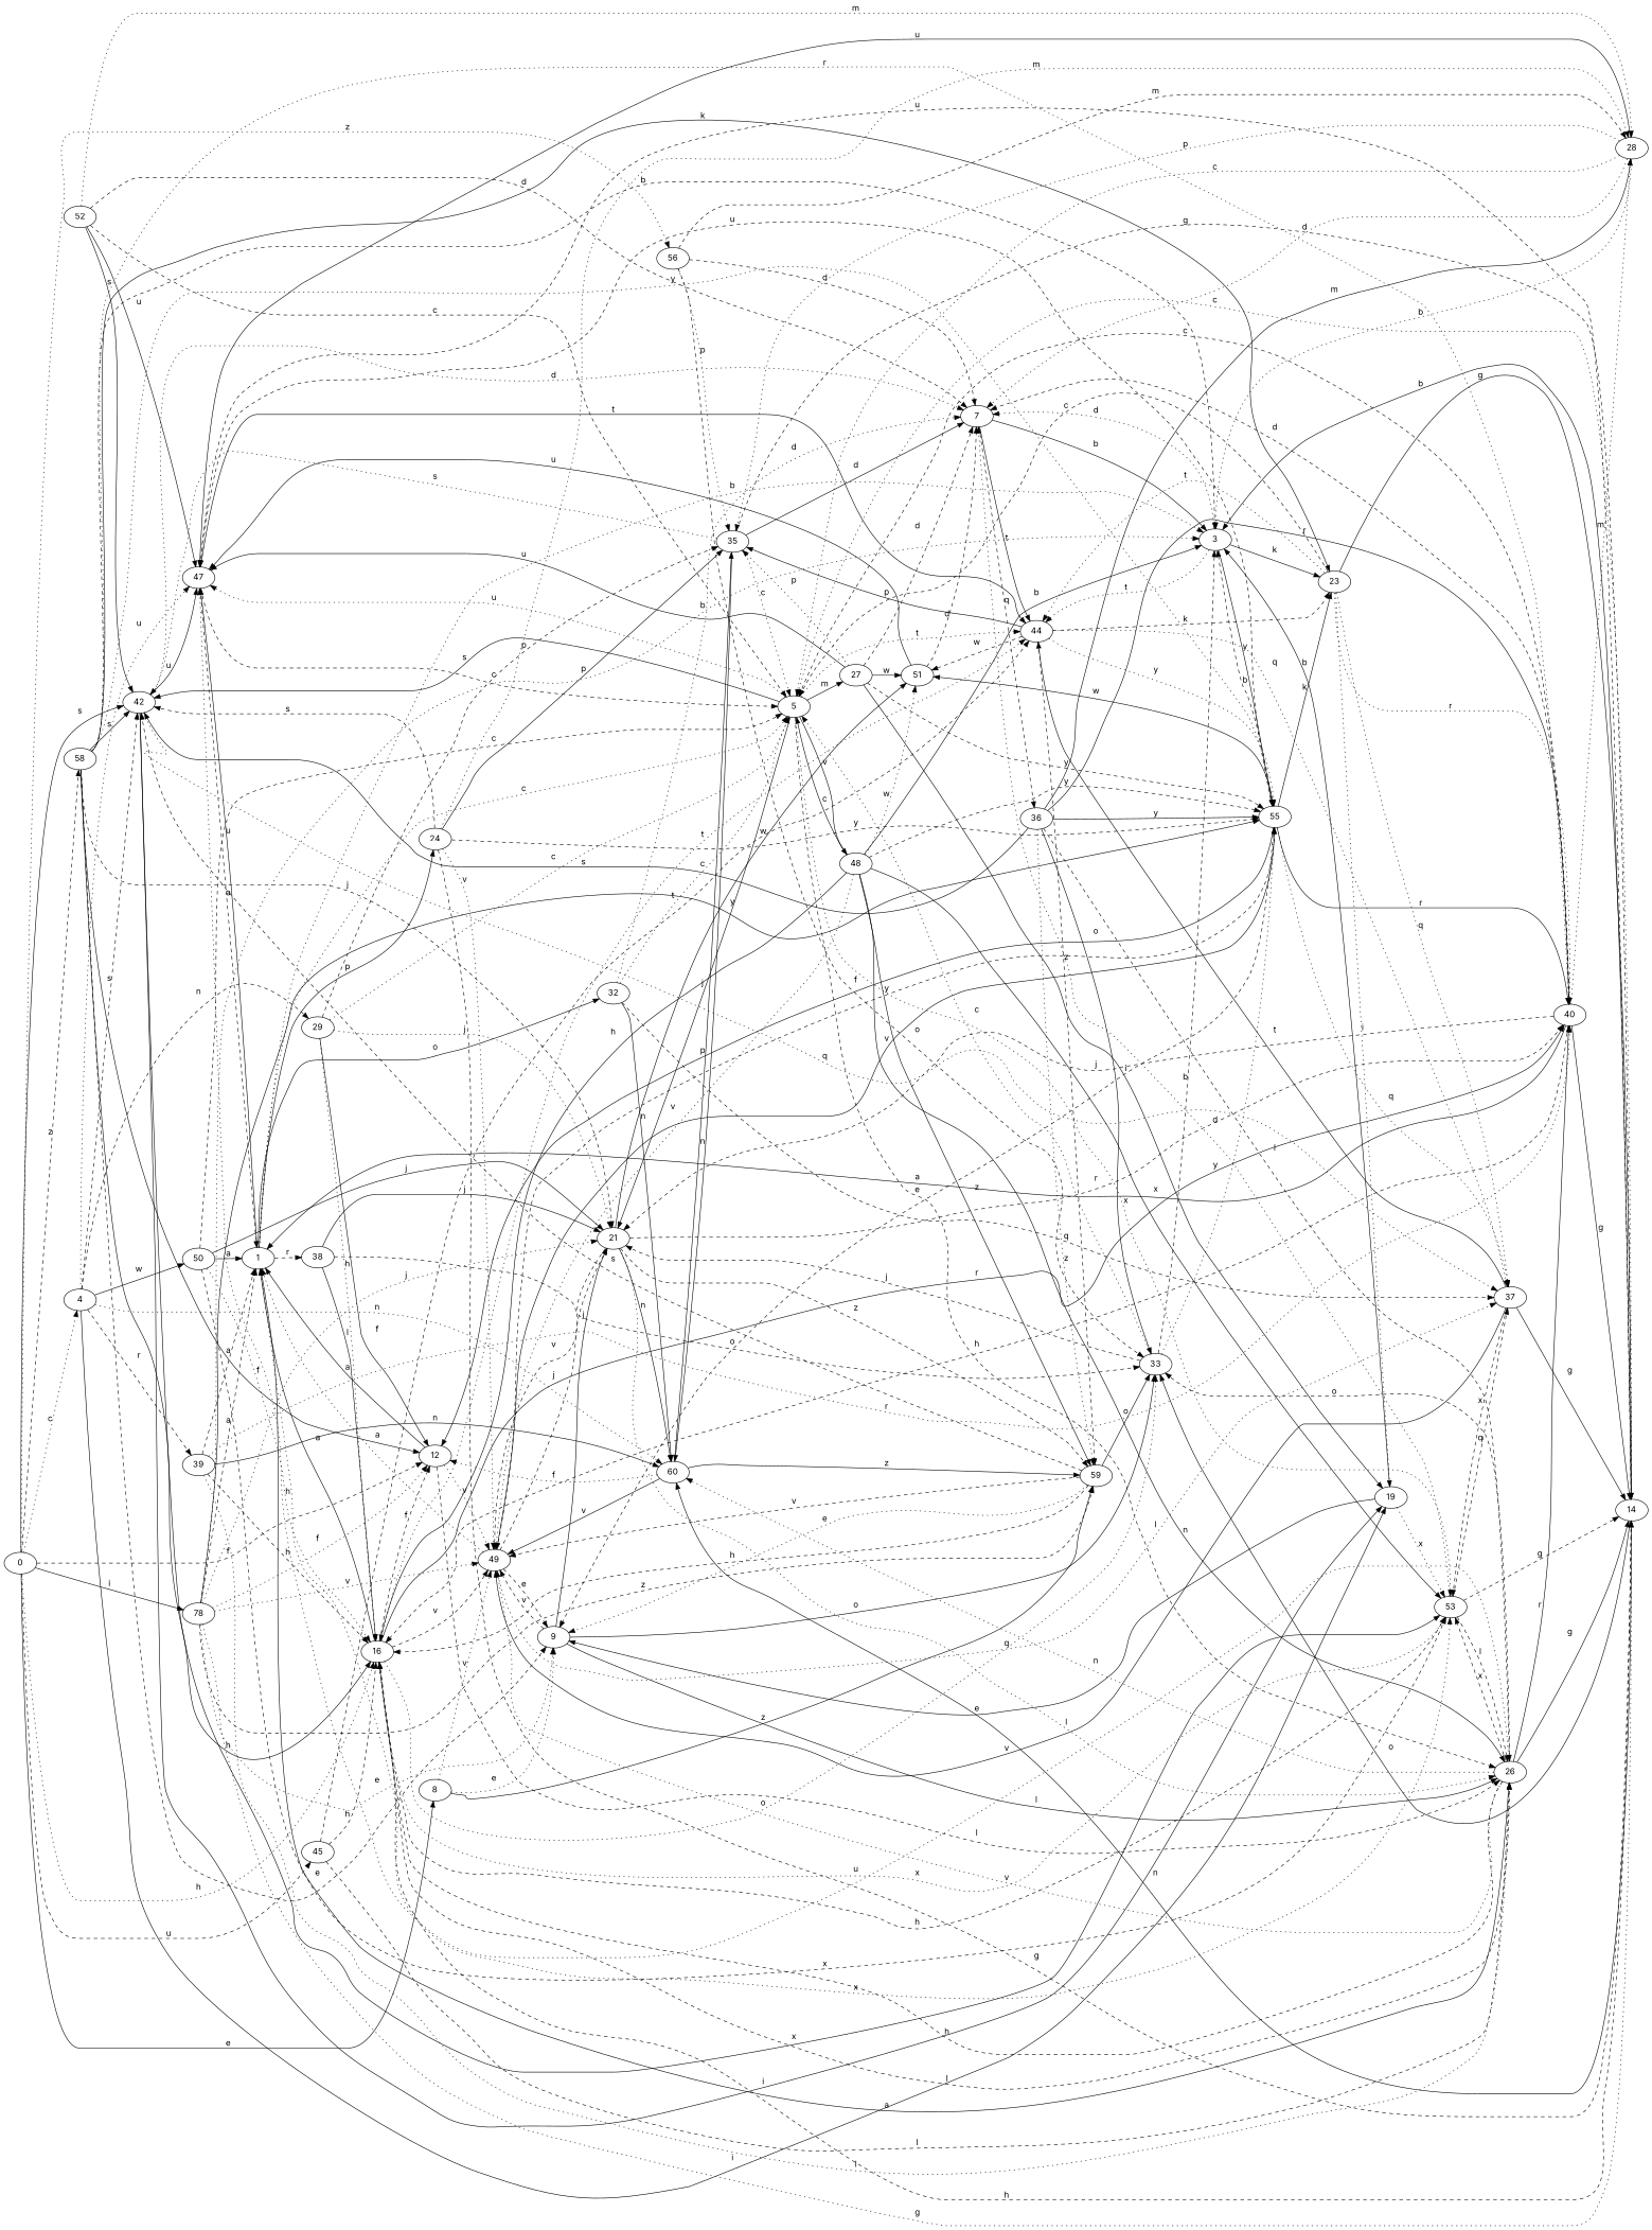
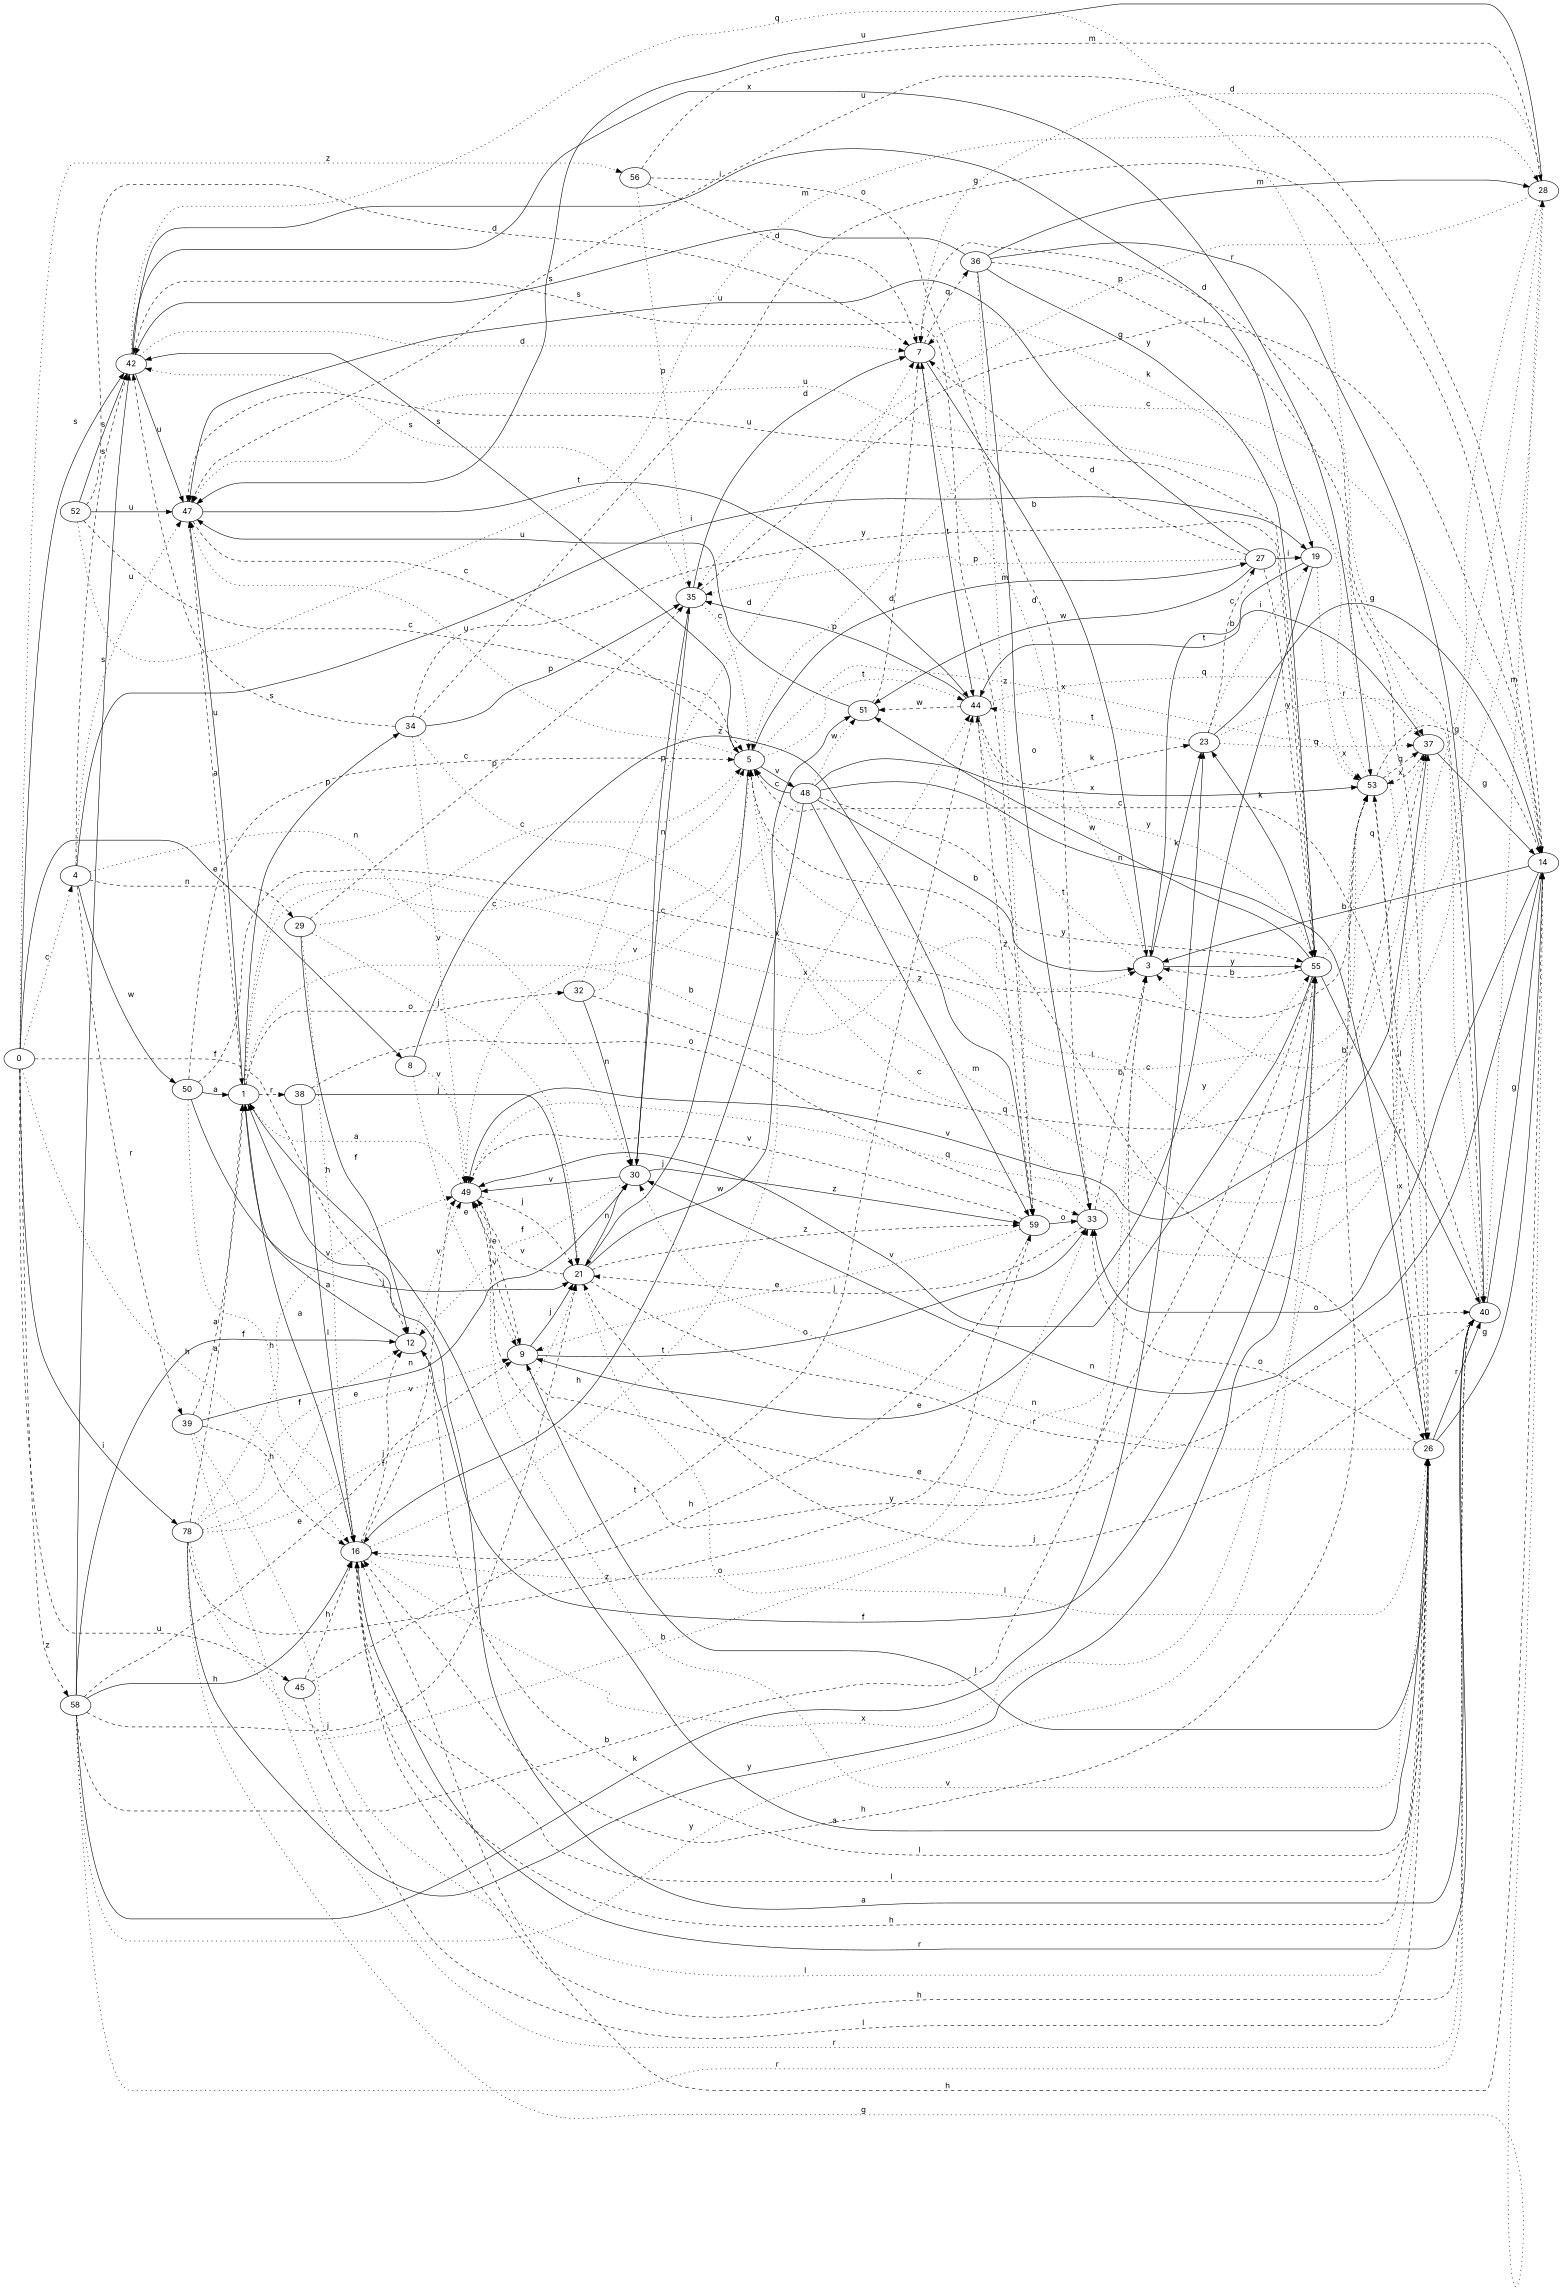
  strict digraph {
    fontname=Inter
    rankdir=LR
    node [fontname=Inter]
    edge [fontname=Inter style=solid]
    0
    4
    8
    12
    16
    n6 [label=78]
    42
    45
    56
    58
    47
    19
    29
-   30 [label=60]
+   30
    39
    50
    9
    49
    59
    1
    26
    53
    44
    33
    40
    3
    55
    21
    14
    7
    37
    35
    28
    23
    5
    32
-   34 [label=24]
+   34
    38
    27
    48
    52
    36
    51
    0 -> 4 [label=c style=dotted]
    0 -> 8 [label=e]
    0 -> 12 [label=f style=dashed]
    0 -> 16 [label=h style=dotted]
    0 -> n6 [label=i]
    0 -> 42 [label=s]
    0 -> 45 [label=u style=dashed]
    0 -> 56 [label=z style=dotted]
    0 -> 58 [label=z style=dashed]
    4 -> 42 [label=s style=dashed]
    4 -> 47 [label=u style=dotted]
    4 -> 19 [label=i]
    4 -> 29 [label=n style=dashed]
    4 -> 30 [label=n style=dotted]
    4 -> 39 [label=r style=dashed]
    4 -> 50 [label=w]
    8 -> 9 [label=e style=dotted]
    8 -> 49 [label=v style=dotted]
    8 -> 59 [label=z]
    12 -> 49 [label=v style=dotted]
    12 -> 1 [label=a]
    12 -> 26 [label=l style=dashed]
    16 -> 12 [label=f style=dashed]
    16 -> 49 [label=v style=dashed]
    16 -> 1 [label=a]
    16 -> 26 [label=l style=dashed]
    16 -> 53 [label=x style=dotted]
    16 -> 44 [label=t style=dotted]
    16 -> 33 [label=o style=dotted]
    16 -> 40 [label=r]
    n6 -> 12 [label=f style=dotted]
    n6 -> 9 [label=e style=dotted]
    n6 -> 49 [label=v style=dotted]
    n6 -> 59 [label=z style=dashed]
    n6 -> 1 [label=a style=dashed]
    n6 -> 3 [label=b style=dotted]
    n6 -> 55 [label=y]
    n6 -> 21 [label=j style=dotted]
    n6 -> 14 [label=g style=dotted]
    42 -> 47 [label=u]
    42 -> 19 [label=i]
    42 -> 53 [label=x]
    42 -> 7 [label=d style=dotted]
    42 -> 37 [label=q style=dotted]
    45 -> 16 [label=h style=dashed]
    45 -> 26 [label=l style=dashed]
    45 -> 44 [label=t style=dashed]
    56 -> 33 [label=o style=dashed]
    56 -> 7 [label=d style=dashed]
    56 -> 35 [label=p style=dotted]
    56 -> 28 [label=m style=dashed]
    58 -> 12 [label=f]
    58 -> 16 [label=h]
    58 -> 42 [label=s]
    58 -> 9 [label=e style=dashed]
    58 -> 40 [label=r style=dotted]
    58 -> 3 [label=b style=dashed]
    58 -> 55 [label=y style=dotted]
    58 -> 21 [label=j style=dashed]
    58 -> 23 [label=k]
    47 -> 1 [label=a style=dashed]
    47 -> 44 [label=t]
    47 -> 5 [label=c style=dashed]
    19 -> 9 [label=e]
    19 -> 53 [label=x style=dotted]
    19 -> 3 [label=b]
    29 -> 12 [label=f]
    29 -> 16 [label=h style=dotted]
    29 -> 21 [label=j style=dotted]
    29 -> 35 [label=p style=dashed]
    29 -> 5 [label=c style=dotted]
    30 -> 12 [label=f style=dotted]
    30 -> 49 [label=v]
    30 -> 59 [label=z]
    30 -> 35 [label=p]
    39 -> 16 [label=h style=dashed]
    39 -> 30 [label=n]
    39 -> 1 [label=a style=dashed]
    39 -> 26 [label=l style=dotted]
    39 -> 40 [label=r style=dotted]
    50 -> 16 [label=h style=dotted]
    50 -> 1 [label=a]
    50 -> 53 [label=x style=dashed]
    50 -> 21 [label=j]
    50 -> 5 [label=c style=dashed]
    9 -> 49 [label=v style=dashed]
    9 -> 26 [label=l]
    9 -> 33 [label=o]
    9 -> 21 [label=j]
    49 -> 9 [label=e style=dashed]
    49 -> 1 [label=a style=dotted]
    49 -> 55 [label=y style=dashed]
    49 -> 21 [label=j style=dashed]
    49 -> 37 [label=q style=dotted]
    59 -> 16 [label=h style=dashed]
    59 -> 42 [label=s style=dashed]
    59 -> 9 [label=e style=dotted]
    59 -> 49 [label=v style=dashed]
    59 -> 33 [label=o]
    1 -> 47 [label=u]
    1 -> 53 [label=x style=dotted]
    1 -> 3 [label=b style=dotted]
    1 -> 5 [label=c style=dotted]
-   1 -> 32 [label=o]
+   1 -> 32 [label=o style=dashed]
    1 -> 34 [label=p]
    1 -> 38 [label=r style=dashed]
    26 -> 16 [label=h style=dashed]
    26 -> 47 [label=u style=dotted]
    26 -> 30 [label=n style=dotted]
    26 -> 49 [label=v style=dotted]
    26 -> 1 [label=a]
    26 -> 53 [label=x style=dashed]
    26 -> 33 [label=o style=dashed]
    26 -> 40 [label=r]
    26 -> 14 [label=g]
    53 -> 16 [label=h style=dashed]
    53 -> 26 [label=l style=dashed]
    53 -> 14 [label=g style=dashed]
-   53 -> 7 [label=d style=dotted]
+   53 -> 7 [label=k style=dotted]
    53 -> 37 [label=q style=dashed]
    44 -> 59 [label=z style=dashed]
    44 -> 55 [label=y style=dotted]
    44 -> 37 [label=q style=dotted]
    44 -> 35 [label=p]
    44 -> 23 [label=k style=dashed]
    44 -> 51 [label=w style=dashed]
    33 -> 3 [label=b style=dashed]
    33 -> 55 [label=y style=dotted]
    33 -> 21 [label=j style=dashed]
    33 -> 5 [label=c style=dotted]
    40 -> 16 [label=h style=dashed]
    40 -> 1 [label=a]
    40 -> 21 [label=j style=dashed]
    40 -> 14 [label=g]
    40 -> 7 [label=d style=dashed]
    40 -> 28 [label=m style=dotted]
    40 -> 5 [label=c style=dashed]
    3 -> 44 [label=t style=dotted]
    3 -> 55 [label=y]
    3 -> 7 [label=d style=dotted]
    3 -> 23 [label=k]
    55 -> 12 [label=f]
    55 -> 47 [label=u style=dashed]
    55 -> 9 [label=e style=dashed]
    55 -> 49 [label=v]
    55 -> 40 [label=r]
    55 -> 3 [label=b style=dashed]
    55 -> 37 [label=q style=dotted]
    55 -> 23 [label=k]
    55 -> 51 [label=w]
    21 -> 30 [label=n]
    21 -> 49 [label=v style=dashed]
    21 -> 59 [label=z style=dashed]
    21 -> 26 [label=l style=dotted]
    21 -> 40 [label=r style=dashed]
    21 -> 51 [label=w]
    14 -> 16 [label=h style=dashed]
    14 -> 47 [label=u style=dashed]
    14 -> 30 [label=n]
    14 -> 33 [label=o]
    14 -> 3 [label=b]
    14 -> 5 [label=c style=dotted]
    7 -> 44 [label=t]
    7 -> 3 [label=b]
    7 -> 36 [label=q style=dashed]
    37 -> 49 [label=v]
    37 -> 53 [label=x style=dashed]
    37 -> 44 [label=t]
    37 -> 14 [label=g]
    35 -> 42 [label=s style=dotted]
    35 -> 30 [label=n]
    35 -> 14 [label=g style=dashed]
    35 -> 7 [label=d]
    35 -> 5 [label=c style=dotted]
    28 -> 47 [label=u]
    28 -> 3 [label=b style=dotted]
    28 -> 7 [label=d style=dotted]
    28 -> 35 [label=p style=dotted]
    28 -> 5 [label=c style=dotted]
    23 -> 19 [label=i style=dotted]
    23 -> 44 [label=t style=dotted]
    23 -> 40 [label=r style=dotted]
    23 -> 14 [label=g]
    23 -> 37 [label=q style=dotted]
-   23 -> 5 [label=c style=dashed]
+   23 -> 27 [label=c style=dashed]
    5 -> 42 [label=s]
    5 -> 47 [label=u style=dotted]
    5 -> 26 [label=l style=dashed]
    5 -> 53 [label=x style=dotted]
    5 -> 44 [label=t style=dotted]
    5 -> 21 [label=j]
    5 -> 27 [label=m]
    5 -> 48 [label=v]
    32 -> 30 [label=n]
    32 -> 7 [label=d style=dotted]
    32 -> 37 [label=q style=dashed]
    32 -> 5 [label=c style=dotted]
    34 -> 42 [label=s style=dashed]
    34 -> 49 [label=v style=dotted]
    34 -> 55 [label=y style=dashed]
    34 -> 14 [label=g style=dashed]
    34 -> 35 [label=p]
    34 -> 28 [label=m style=dotted]
    38 -> 16 [label=l]
    38 -> 33 [label=o style=dashed]
    38 -> 21 [label=j]
    27 -> 47 [label=u]
    27 -> 19 [label=i]
    27 -> 55 [label=y style=dashed]
    27 -> 7 [label=d style=dashed]
    27 -> 35 [label=p style=dotted]
    27 -> 51 [label=w]
    48 -> 16 [label=h]
    48 -> 49 [label=v style=dotted]
    48 -> 59 [label=z]
    48 -> 26 [label=n]
    48 -> 53 [label=x]
    48 -> 3 [label=b]
    48 -> 55 [label=y style=dashed]
    48 -> 5 [label=c]
    48 -> 51 [label=w style=dotted]
    52 -> 42 [label=s]
    52 -> 47 [label=u]
    52 -> 7 [label=d style=dashed]
    52 -> 28 [label=m style=dotted]
    52 -> 5 [label=c style=dashed]
    36 -> 42 [label=s]
    36 -> 59 [label=z style=dotted]
    36 -> 26 [label=l style=dashed]
    36 -> 33 [label=o]
    36 -> 40 [label=r]
    36 -> 55 [label=y]
    36 -> 28 [label=m]
    51 -> 47 [label=u]
    51 -> 7 [label=d style=dashed]
  }
